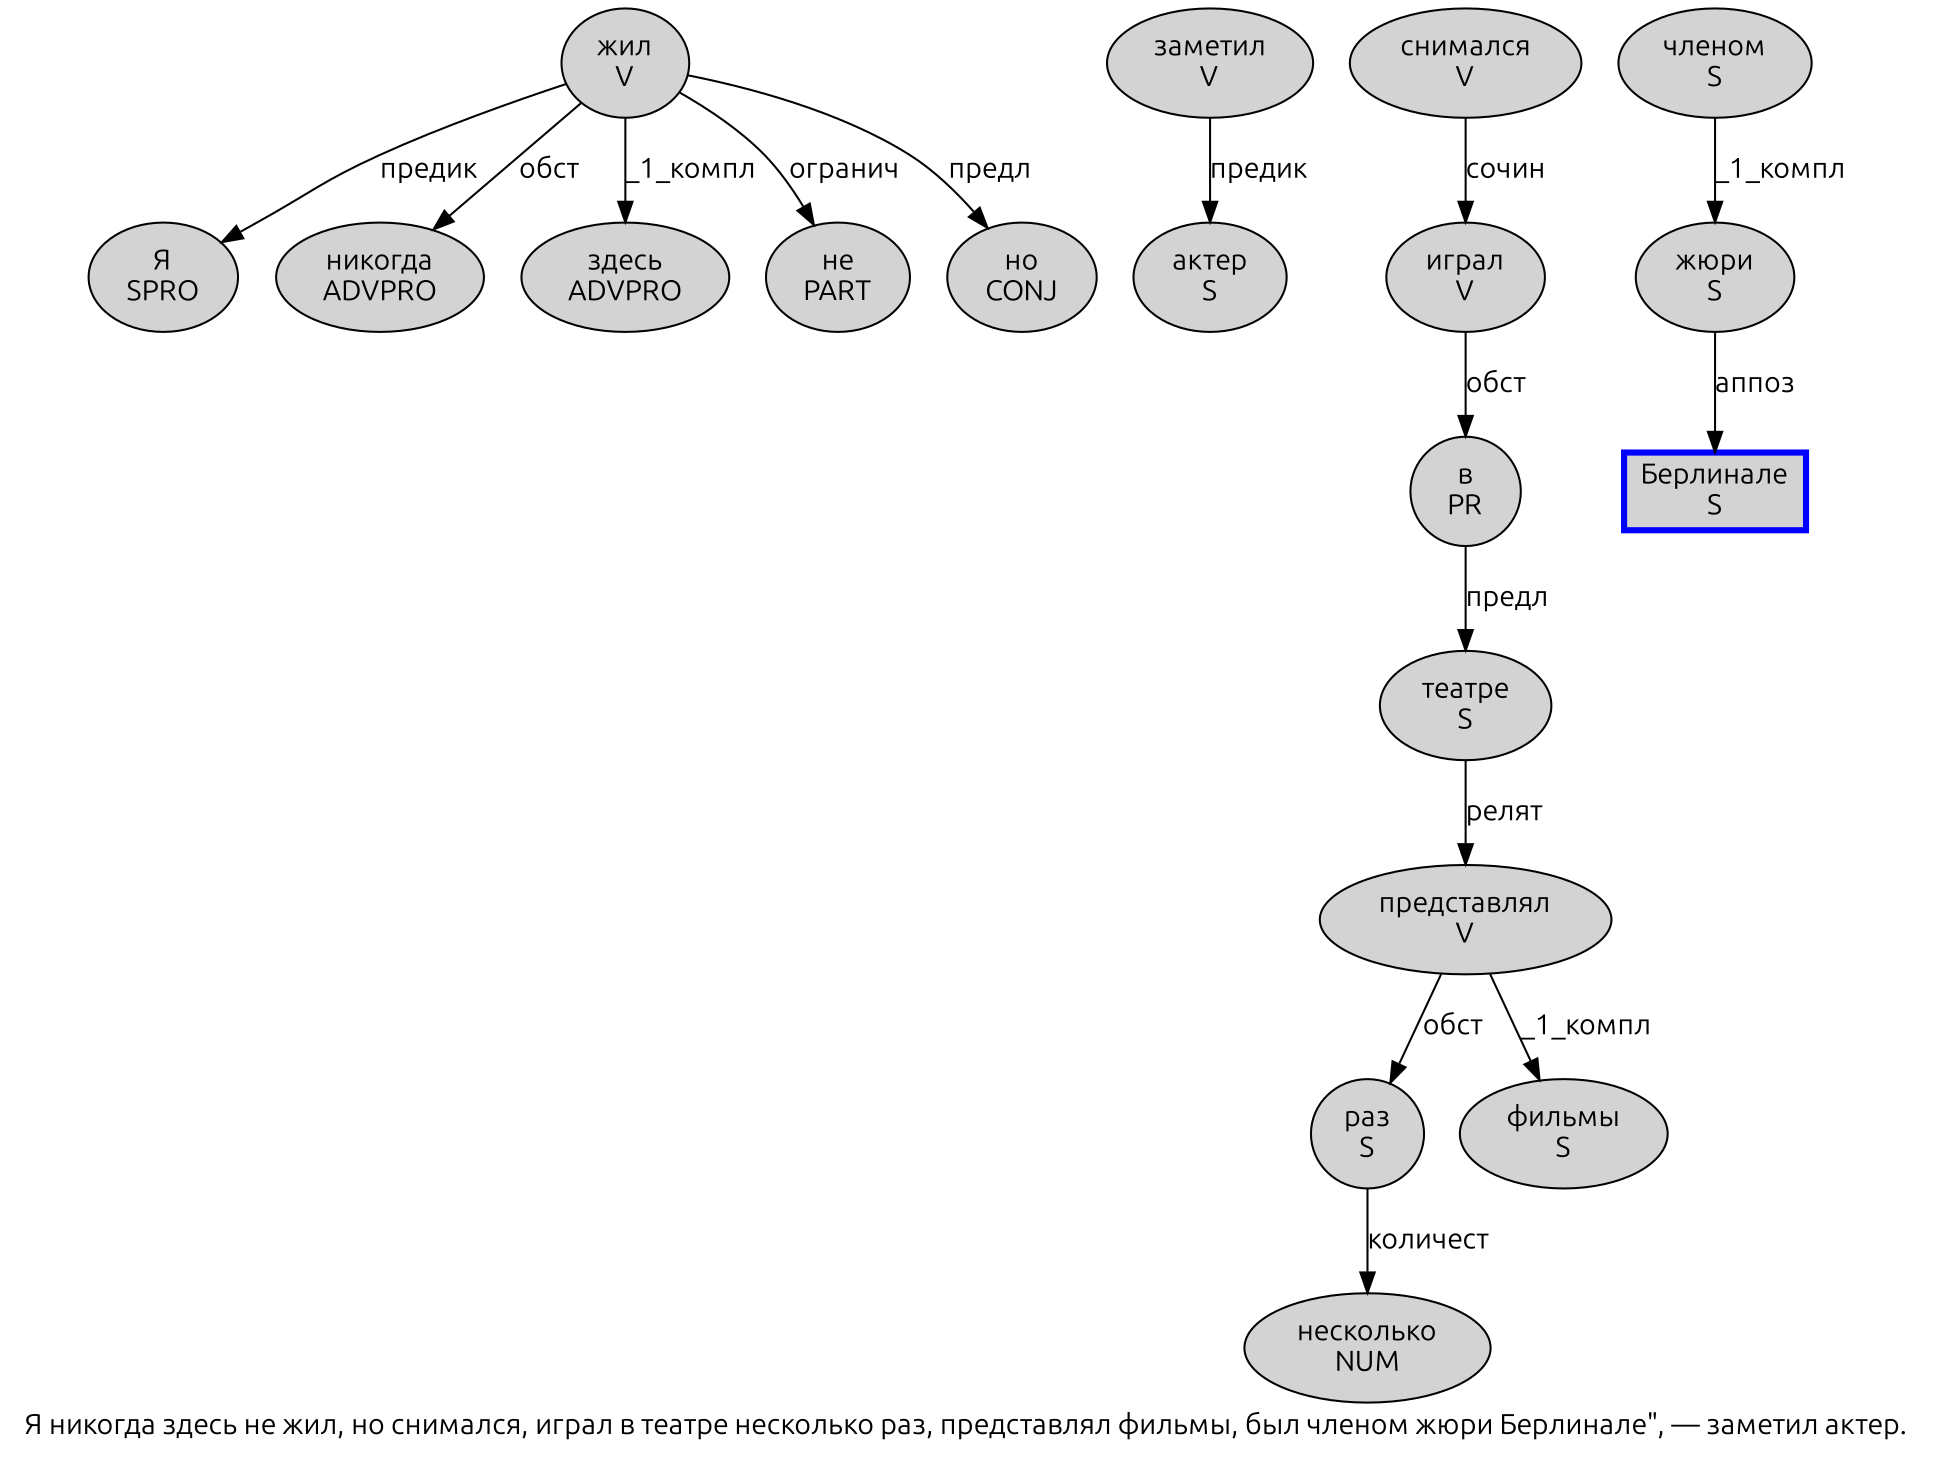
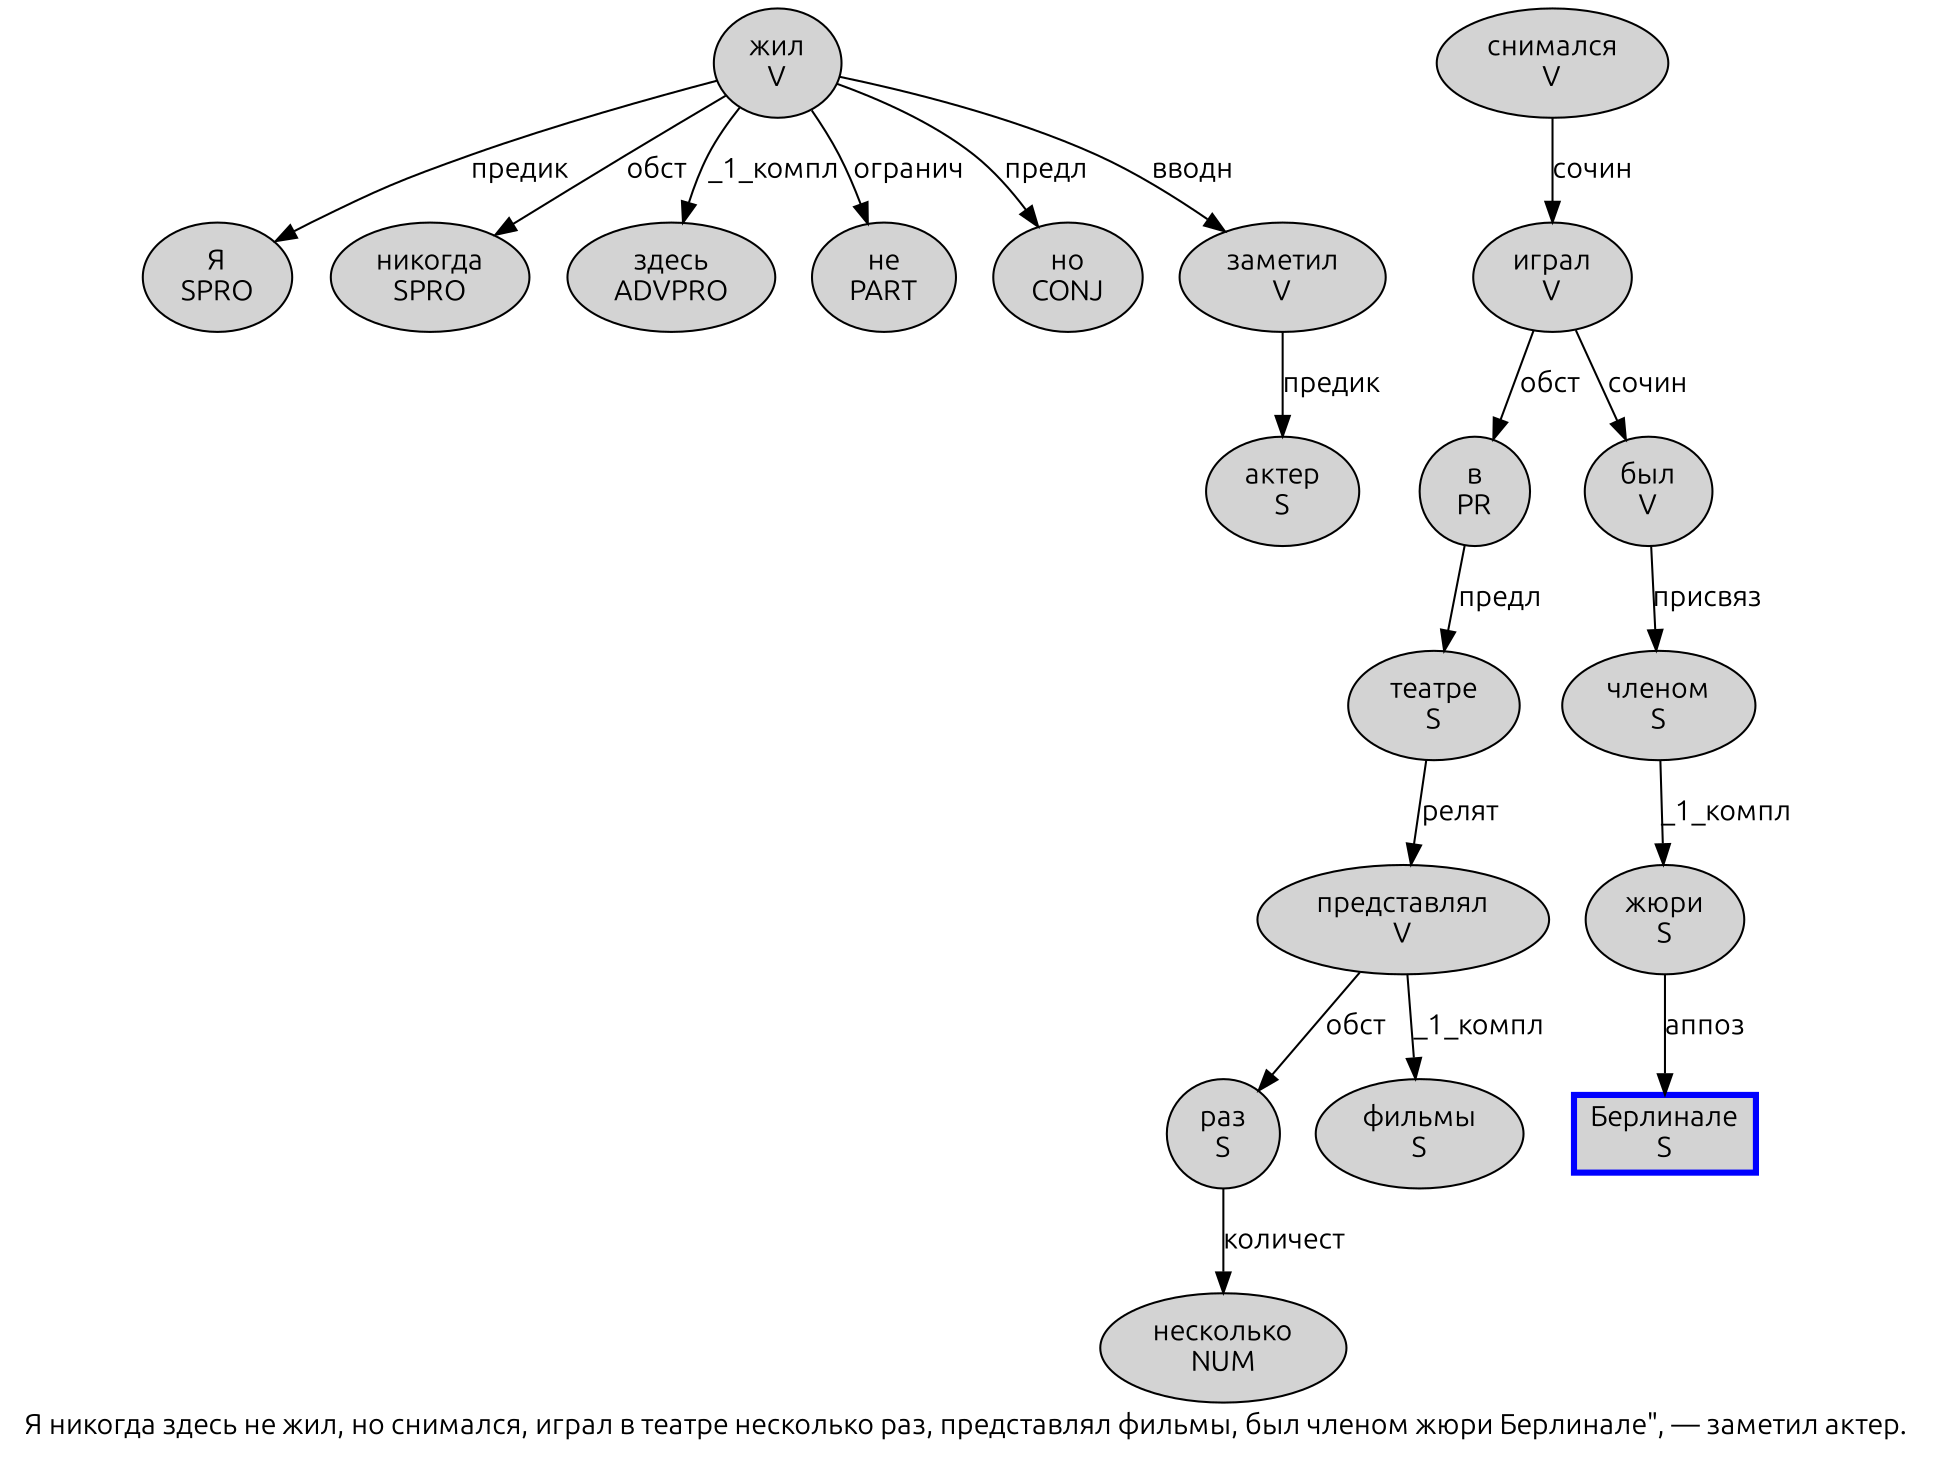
  digraph {
    fontname=Ubuntu
    label="Я никогда здесь не жил, но снимался, играл в театре несколько раз, представлял фильмы, был членом жюри Берлинале\", — заметил актер."
    node [fillcolor=lightgray fontname=Ubuntu penwidth=1 shape=ellipse style=filled]
    edge [fontname=Ubuntu]
    n1 [label="Я\nSPRO"]
-   n2 [label="никогда\nADVPRO"]
+   n2 [label="никогда\nSPRO"]
    n3 [label="здесь\nADVPRO"]
    n4 [label="не\nPART"]
    n5 [label="жил\nV"]
    n6 [label="но\nCONJ"]
    n7 [label="заметил\nV"]
    n8 [label="актер\nS"]
    n9 [label="снимался\nV"]
    n10 [label="играл\nV"]
    n11 [label="в\nPR"]
+   n12 [label="был\nV"]
    n13 [label="театре\nS"]
    n14 [label="членом\nS"]
    n15 [label="представлял\nV"]
    n16 [label="раз\nS"]
    n17 [label="фильмы\nS"]
    n18 [label="несколько\nNUM"]
    n19 [label="жюри\nS"]
    n20 [color=blue label="Берлинале\nS" penwidth=3 shape=box]
    n5 -> n1 [label="предик"]
    n5 -> n2 [label="обст"]
    n5 -> n3 [label="_1_компл"]
    n5 -> n4 [label="огранич"]
    n5 -> n6 [label="предл"]
+   n5 -> n7 [label="вводн"]
    n7 -> n8 [label="предик"]
    n9 -> n10 [label="сочин"]
    n10 -> n11 [label="обст"]
+   n10 -> n12 [label="сочин"]
    n11 -> n13 [label="предл"]
+   n12 -> n14 [label="присвяз"]
    n13 -> n15 [label="релят"]
    n14 -> n19 [label="_1_компл"]
    n15 -> n16 [label="обст"]
    n15 -> n17 [label="_1_компл"]
    n16 -> n18 [label="количест"]
    n19 -> n20 [label="аппоз"]
  }
